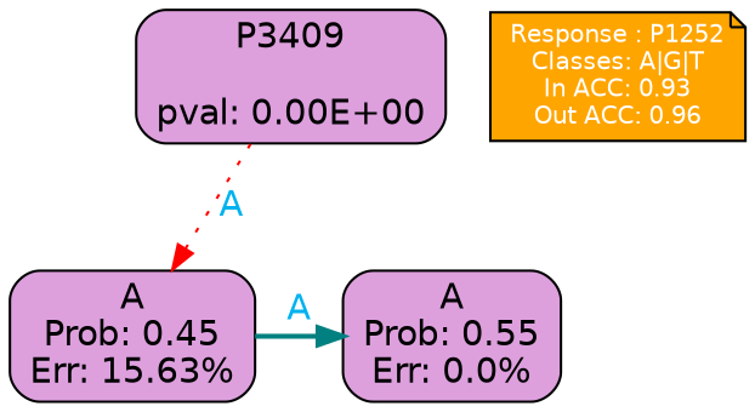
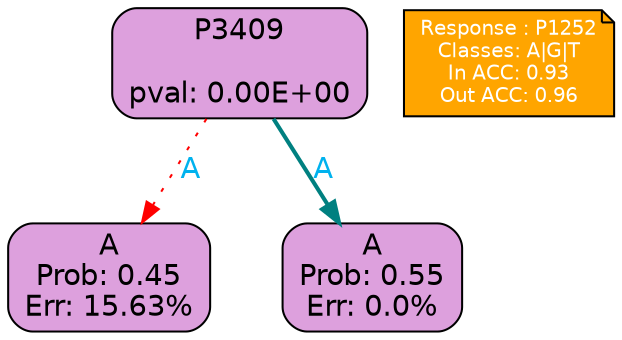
  digraph {
    ranksep=equally
    splines=polylines
    node [color=black fillcolor=plum fontname=helvetica shape=box style="filled, rounded"]
    edge [fontcolor=deepskyblue2 fontname=helvetica]
    n1 [label="A\nProb: 0.55\nErr: 0.0%"]
    n2 [label="A\nProb: 0.45\nErr: 15.63%"]
    n3 [align=left fillcolor=orange fontcolor=white fontsize=10 label="Response : P1252\nClasses: A|G|T\nIn ACC: 0.93\nOut ACC: 0.96\n" shape=note style=filled]
    n4 [label="P3409\n\npval: 0.00E+00"]
    subgraph sub_1 {
      rank=same
      n1
      n2
    }
    subgraph sub_2 {
      rank=same
      n3
      n4
    }
-   n2 -> n1 [color=teal label=A style=bold]
+   n4 -> n1 [color=teal label=A style=bold]
    n4 -> n2 [color=red label=A style=dotted]
  }
